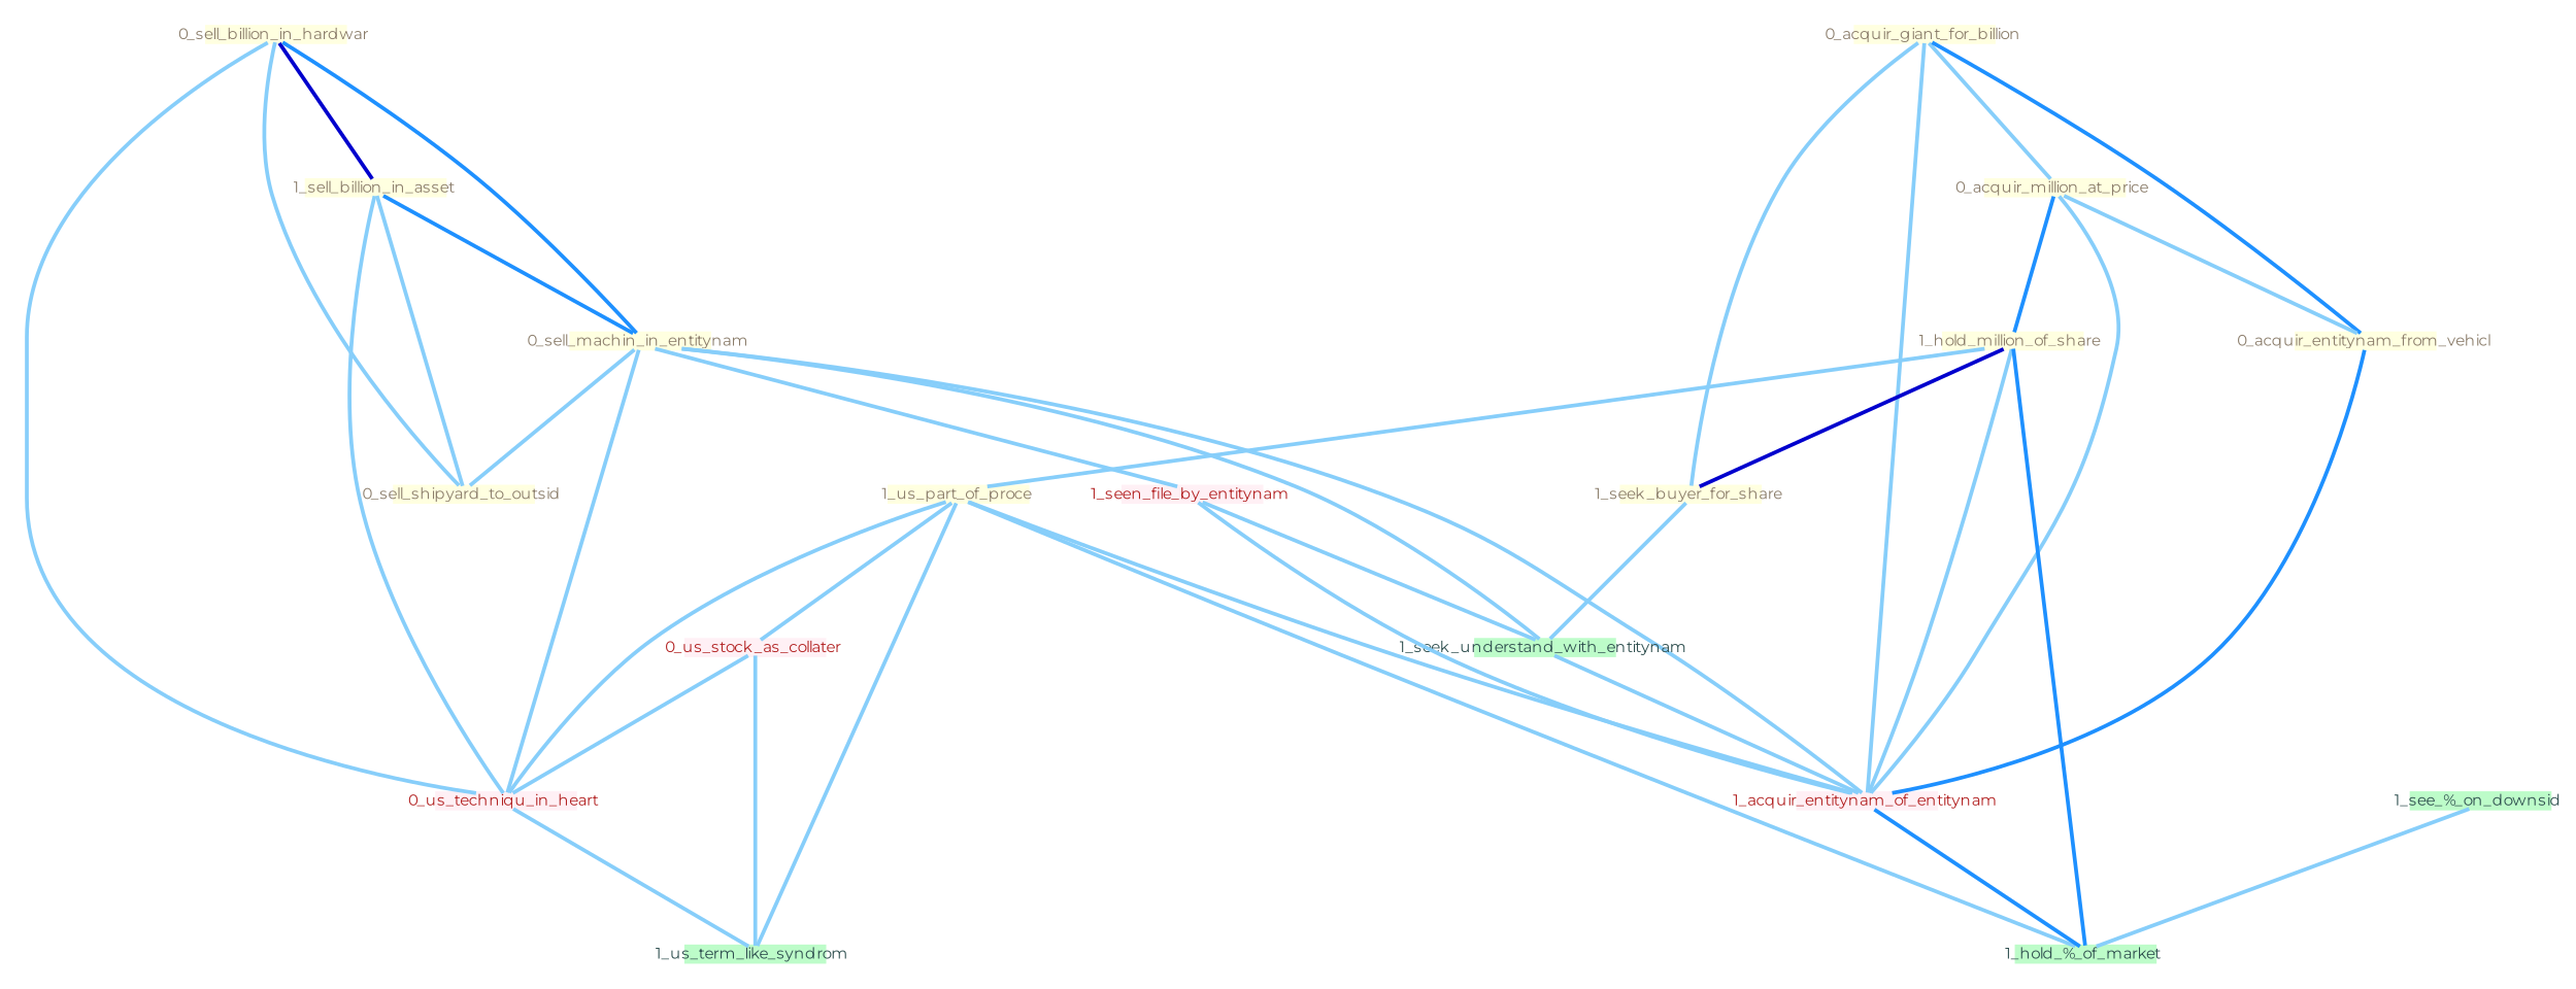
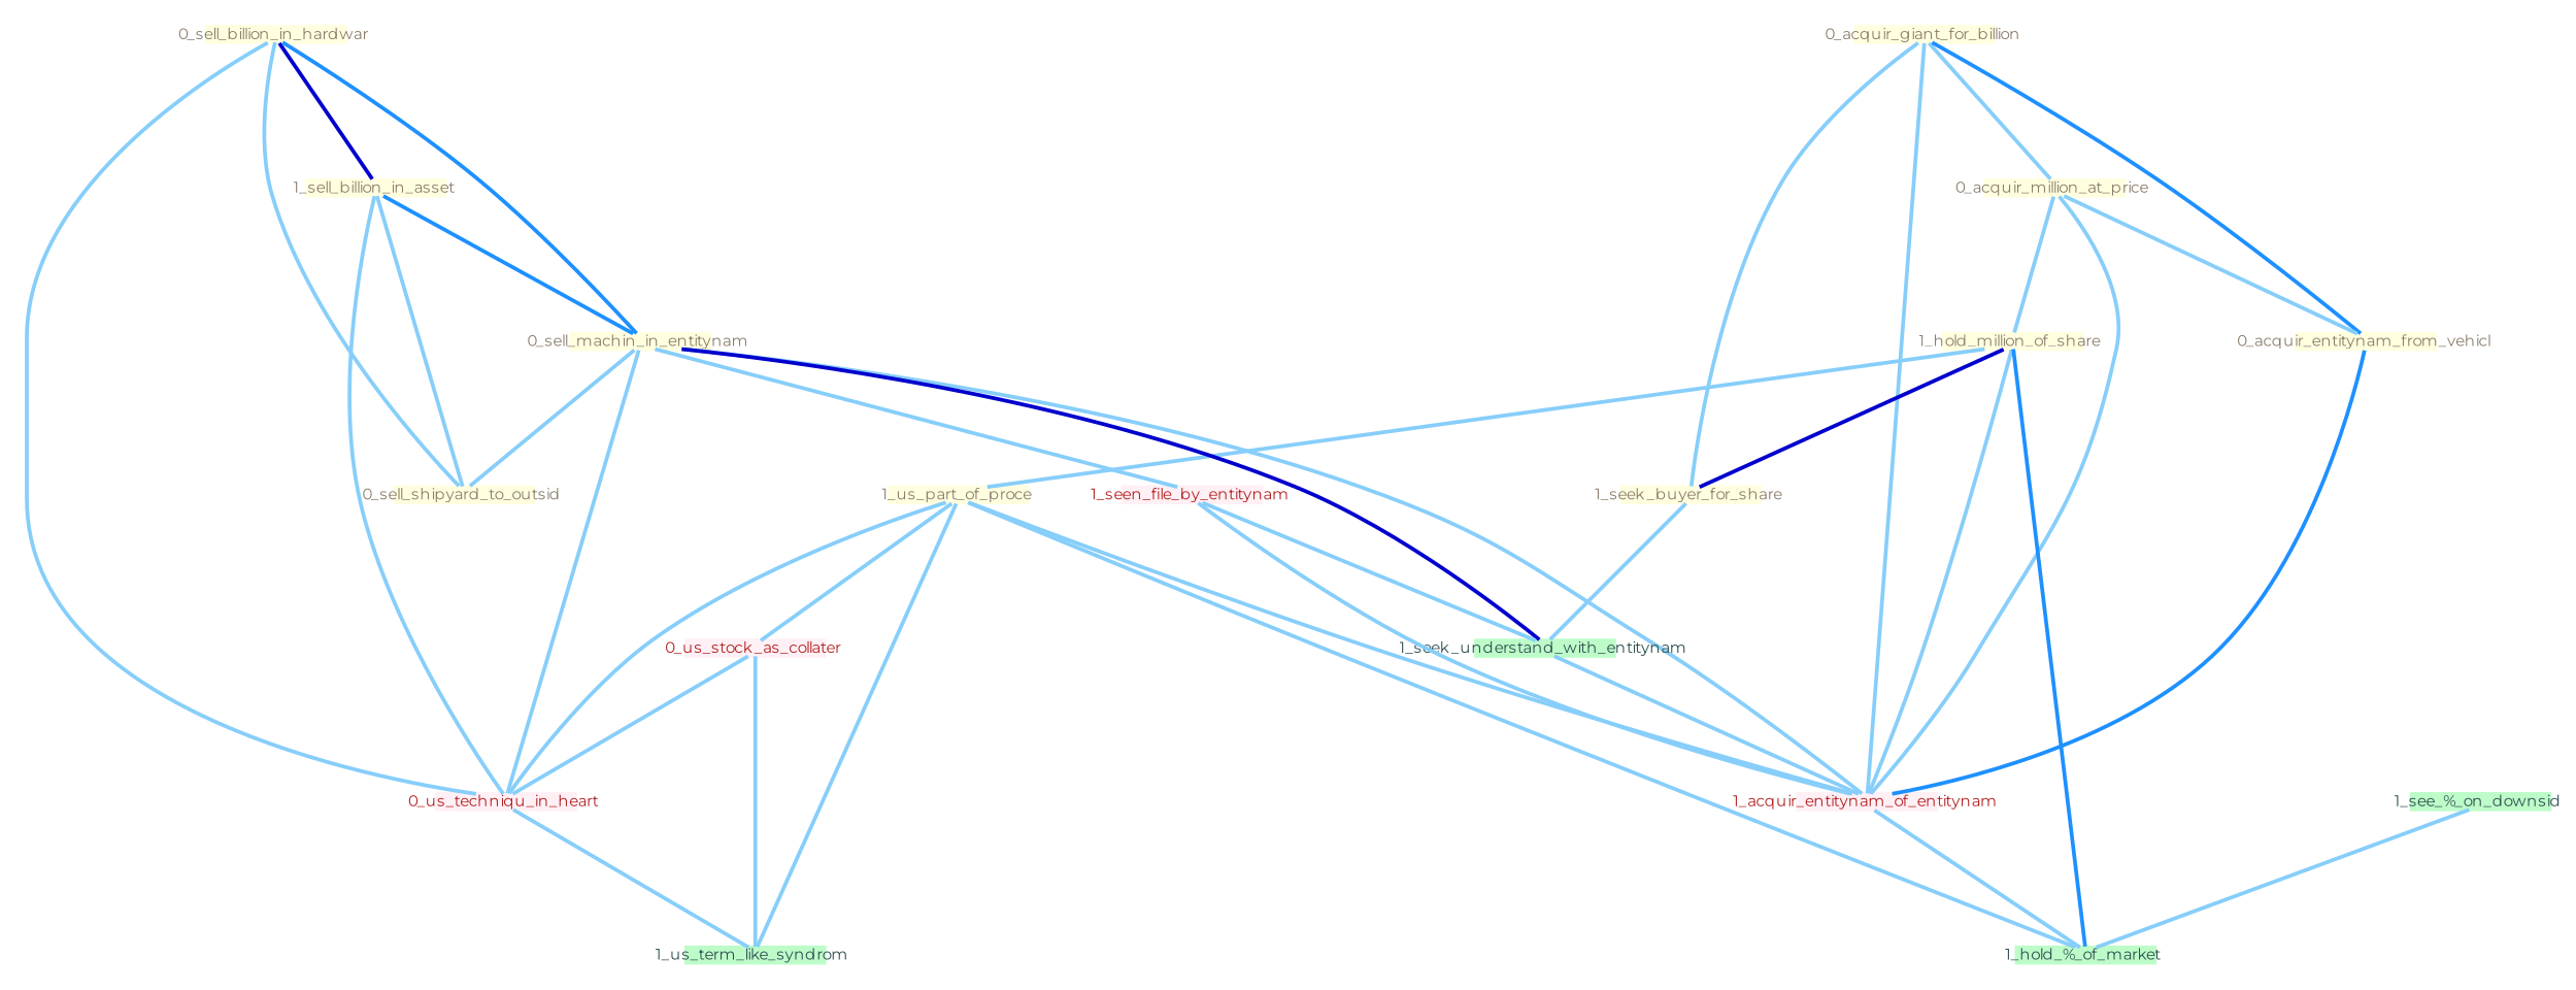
  graph {
    fontname=Montserrat
    node [color="#ffffe0" fixedsize=true fontcolor="#8b7d6b" fontname=Montserrat fontsize=4 shape=polygon style=filled]
    edge [color="#87cefa" fontname=Montserrat w=1]
    "0_acquir_giant_for_billion " [height=.06 width=.5]
    "0_acquir_million_at_price " [height=.06 width=.5]
    "0_acquir_entitynam_from_vehicl " [height=.06 width=.5]
    "0_sell_billion_in_hardwar " [height=.06 width=.5]
    "1_hold_million_of_share " [height=.06 width=.5]
    "1_sell_billion_in_asset " [height=.06 width=.5]
    "0_sell_machin_in_entitynam " [height=.06 width=.5]
    "1_us_part_of_proce " [height=.06 width=.5]
    "0_sell_shipyard_to_outsid " [height=.06 width=.5]
    "1_seek_buyer_for_share " [height=.06 width=.5]
    "1_seen_file_by_entitynam " [color="#fff0f5" fontcolor="#b22222" height=.06 width=.5]
    "0_us_stock_as_collater " [color="#fff0f5" fontcolor="#b22222" height=.06 width=.5]
    "1_acquir_entitynam_of_entitynam " [color="#fff0f5" fontcolor="#b22222" height=.06 width=.5]
    "0_us_techniqu_in_heart " [color="#fff0f5" fontcolor="#b22222" height=.06 width=.5]
    "1_hold_%_of_market " [color="#BDFCC9" fontcolor="#2f4f4f" height=.06 width=.5]
    "1_seek_understand_with_entitynam " [color="#BDFCC9" fontcolor="#2f4f4f" height=.06 width=.5]
    "1_us_term_like_syndrom " [color="#BDFCC9" fontcolor="#2f4f4f" height=.06 width=.5]
    "1_see_%_on_downsid " [color="#BDFCC9" fontcolor="#2f4f4f" height=.06 width=.5]
    subgraph sub_1 {
      "0_acquir_giant_for_billion "
      "0_acquir_million_at_price "
      "0_acquir_entitynam_from_vehicl "
      "0_sell_billion_in_hardwar "
      "1_hold_million_of_share "
      "1_sell_billion_in_asset "
      "0_sell_machin_in_entitynam "
      "1_us_part_of_proce "
      "0_sell_shipyard_to_outsid "
      "1_seek_buyer_for_share "
    }
    subgraph sub_2 {
      "1_seen_file_by_entitynam "
      "0_us_stock_as_collater "
      "1_acquir_entitynam_of_entitynam "
      "0_us_techniqu_in_heart "
    }
    "0_acquir_giant_for_billion " -- "0_acquir_million_at_price "
    "0_acquir_giant_for_billion " -- "0_acquir_entitynam_from_vehicl " [color="#1e90ff"]
    "0_acquir_giant_for_billion " -- "1_seek_buyer_for_share "
    "0_acquir_giant_for_billion " -- "1_acquir_entitynam_of_entitynam "
    "0_acquir_million_at_price " -- "0_acquir_entitynam_from_vehicl "
-   "0_acquir_million_at_price " -- "1_hold_million_of_share " [color="#1e90ff"]
+   "0_acquir_million_at_price " -- "1_hold_million_of_share "
    "0_acquir_million_at_price " -- "1_acquir_entitynam_of_entitynam "
    "0_acquir_entitynam_from_vehicl " -- "1_acquir_entitynam_of_entitynam " [color="#1e90ff" w=2]
    "0_sell_billion_in_hardwar " -- "1_sell_billion_in_asset " [color="#0000cd" w=3]
    "0_sell_billion_in_hardwar " -- "0_sell_machin_in_entitynam " [color="#1e90ff" w=2]
    "0_sell_billion_in_hardwar " -- "0_sell_shipyard_to_outsid "
    "0_sell_billion_in_hardwar " -- "0_us_techniqu_in_heart "
    "1_hold_million_of_share " -- "1_us_part_of_proce "
    "1_hold_million_of_share " -- "1_seek_buyer_for_share " [color="#0000cd"]
    "1_hold_million_of_share " -- "1_acquir_entitynam_of_entitynam "
    "1_hold_million_of_share " -- "1_hold_%_of_market " [color="#1e90ff" w=2]
    "1_sell_billion_in_asset " -- "0_sell_machin_in_entitynam " [color="#1e90ff" w=2]
    "1_sell_billion_in_asset " -- "0_sell_shipyard_to_outsid "
    "1_sell_billion_in_asset " -- "0_us_techniqu_in_heart "
    "0_sell_machin_in_entitynam " -- "0_sell_shipyard_to_outsid "
    "0_sell_machin_in_entitynam " -- "1_seen_file_by_entitynam "
    "0_sell_machin_in_entitynam " -- "1_acquir_entitynam_of_entitynam "
    "0_sell_machin_in_entitynam " -- "0_us_techniqu_in_heart "
-   "0_sell_machin_in_entitynam " -- "1_seek_understand_with_entitynam "
+   "0_sell_machin_in_entitynam " -- "1_seek_understand_with_entitynam " [color="#0000cd"]
    "1_us_part_of_proce " -- "0_us_stock_as_collater "
    "1_us_part_of_proce " -- "1_acquir_entitynam_of_entitynam "
    "1_us_part_of_proce " -- "0_us_techniqu_in_heart "
    "1_us_part_of_proce " -- "1_hold_%_of_market "
    "1_us_part_of_proce " -- "1_us_term_like_syndrom "
    "1_seek_buyer_for_share " -- "1_seek_understand_with_entitynam "
    "1_seen_file_by_entitynam " -- "1_acquir_entitynam_of_entitynam "
    "1_seen_file_by_entitynam " -- "1_seek_understand_with_entitynam "
    "0_us_stock_as_collater " -- "0_us_techniqu_in_heart "
    "0_us_stock_as_collater " -- "1_us_term_like_syndrom "
-   "1_acquir_entitynam_of_entitynam " -- "1_hold_%_of_market " [color="#1e90ff"]
+   "1_acquir_entitynam_of_entitynam " -- "1_hold_%_of_market "
    "0_us_techniqu_in_heart " -- "1_us_term_like_syndrom "
    "1_seek_understand_with_entitynam " -- "1_acquir_entitynam_of_entitynam "
    "1_see_%_on_downsid " -- "1_hold_%_of_market "
  }
